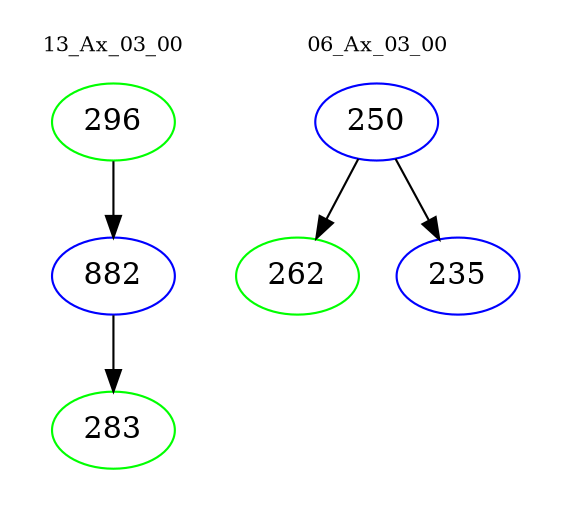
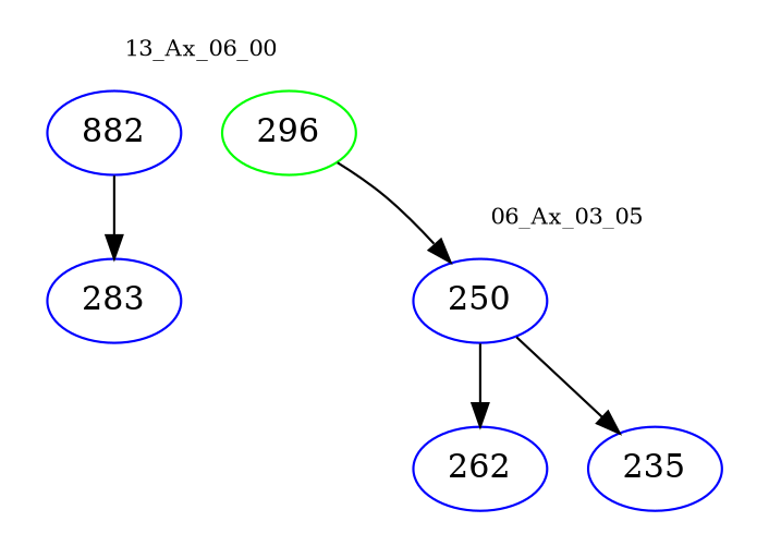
  digraph {
    node [color=blue]
    edge [color=black]
    n1 [color=green label=296]
    n2 [label=882]
-   n3 [color=green label=283]
-   n4 [color=green label=262]
+   n3 [label=283]
+   n4 [label=262]
    n5 [label=250]
    n6 [label=235]
    subgraph cluster_1 {
      color=white
      fontsize=10
-     label="13_Ax_03_00"
+     label="13_Ax_06_00"
      n1
      n2
      n3
    }
    subgraph cluster_2 {
      color=white
      fontsize=10
-     label="06_Ax_03_00"
+     label="06_Ax_03_05"
      n4
      n5
      n6
    }
-   n1 -> n2
+   n1 -> n5
    n2 -> n3
    n5 -> n4
    n5 -> n6
  }
